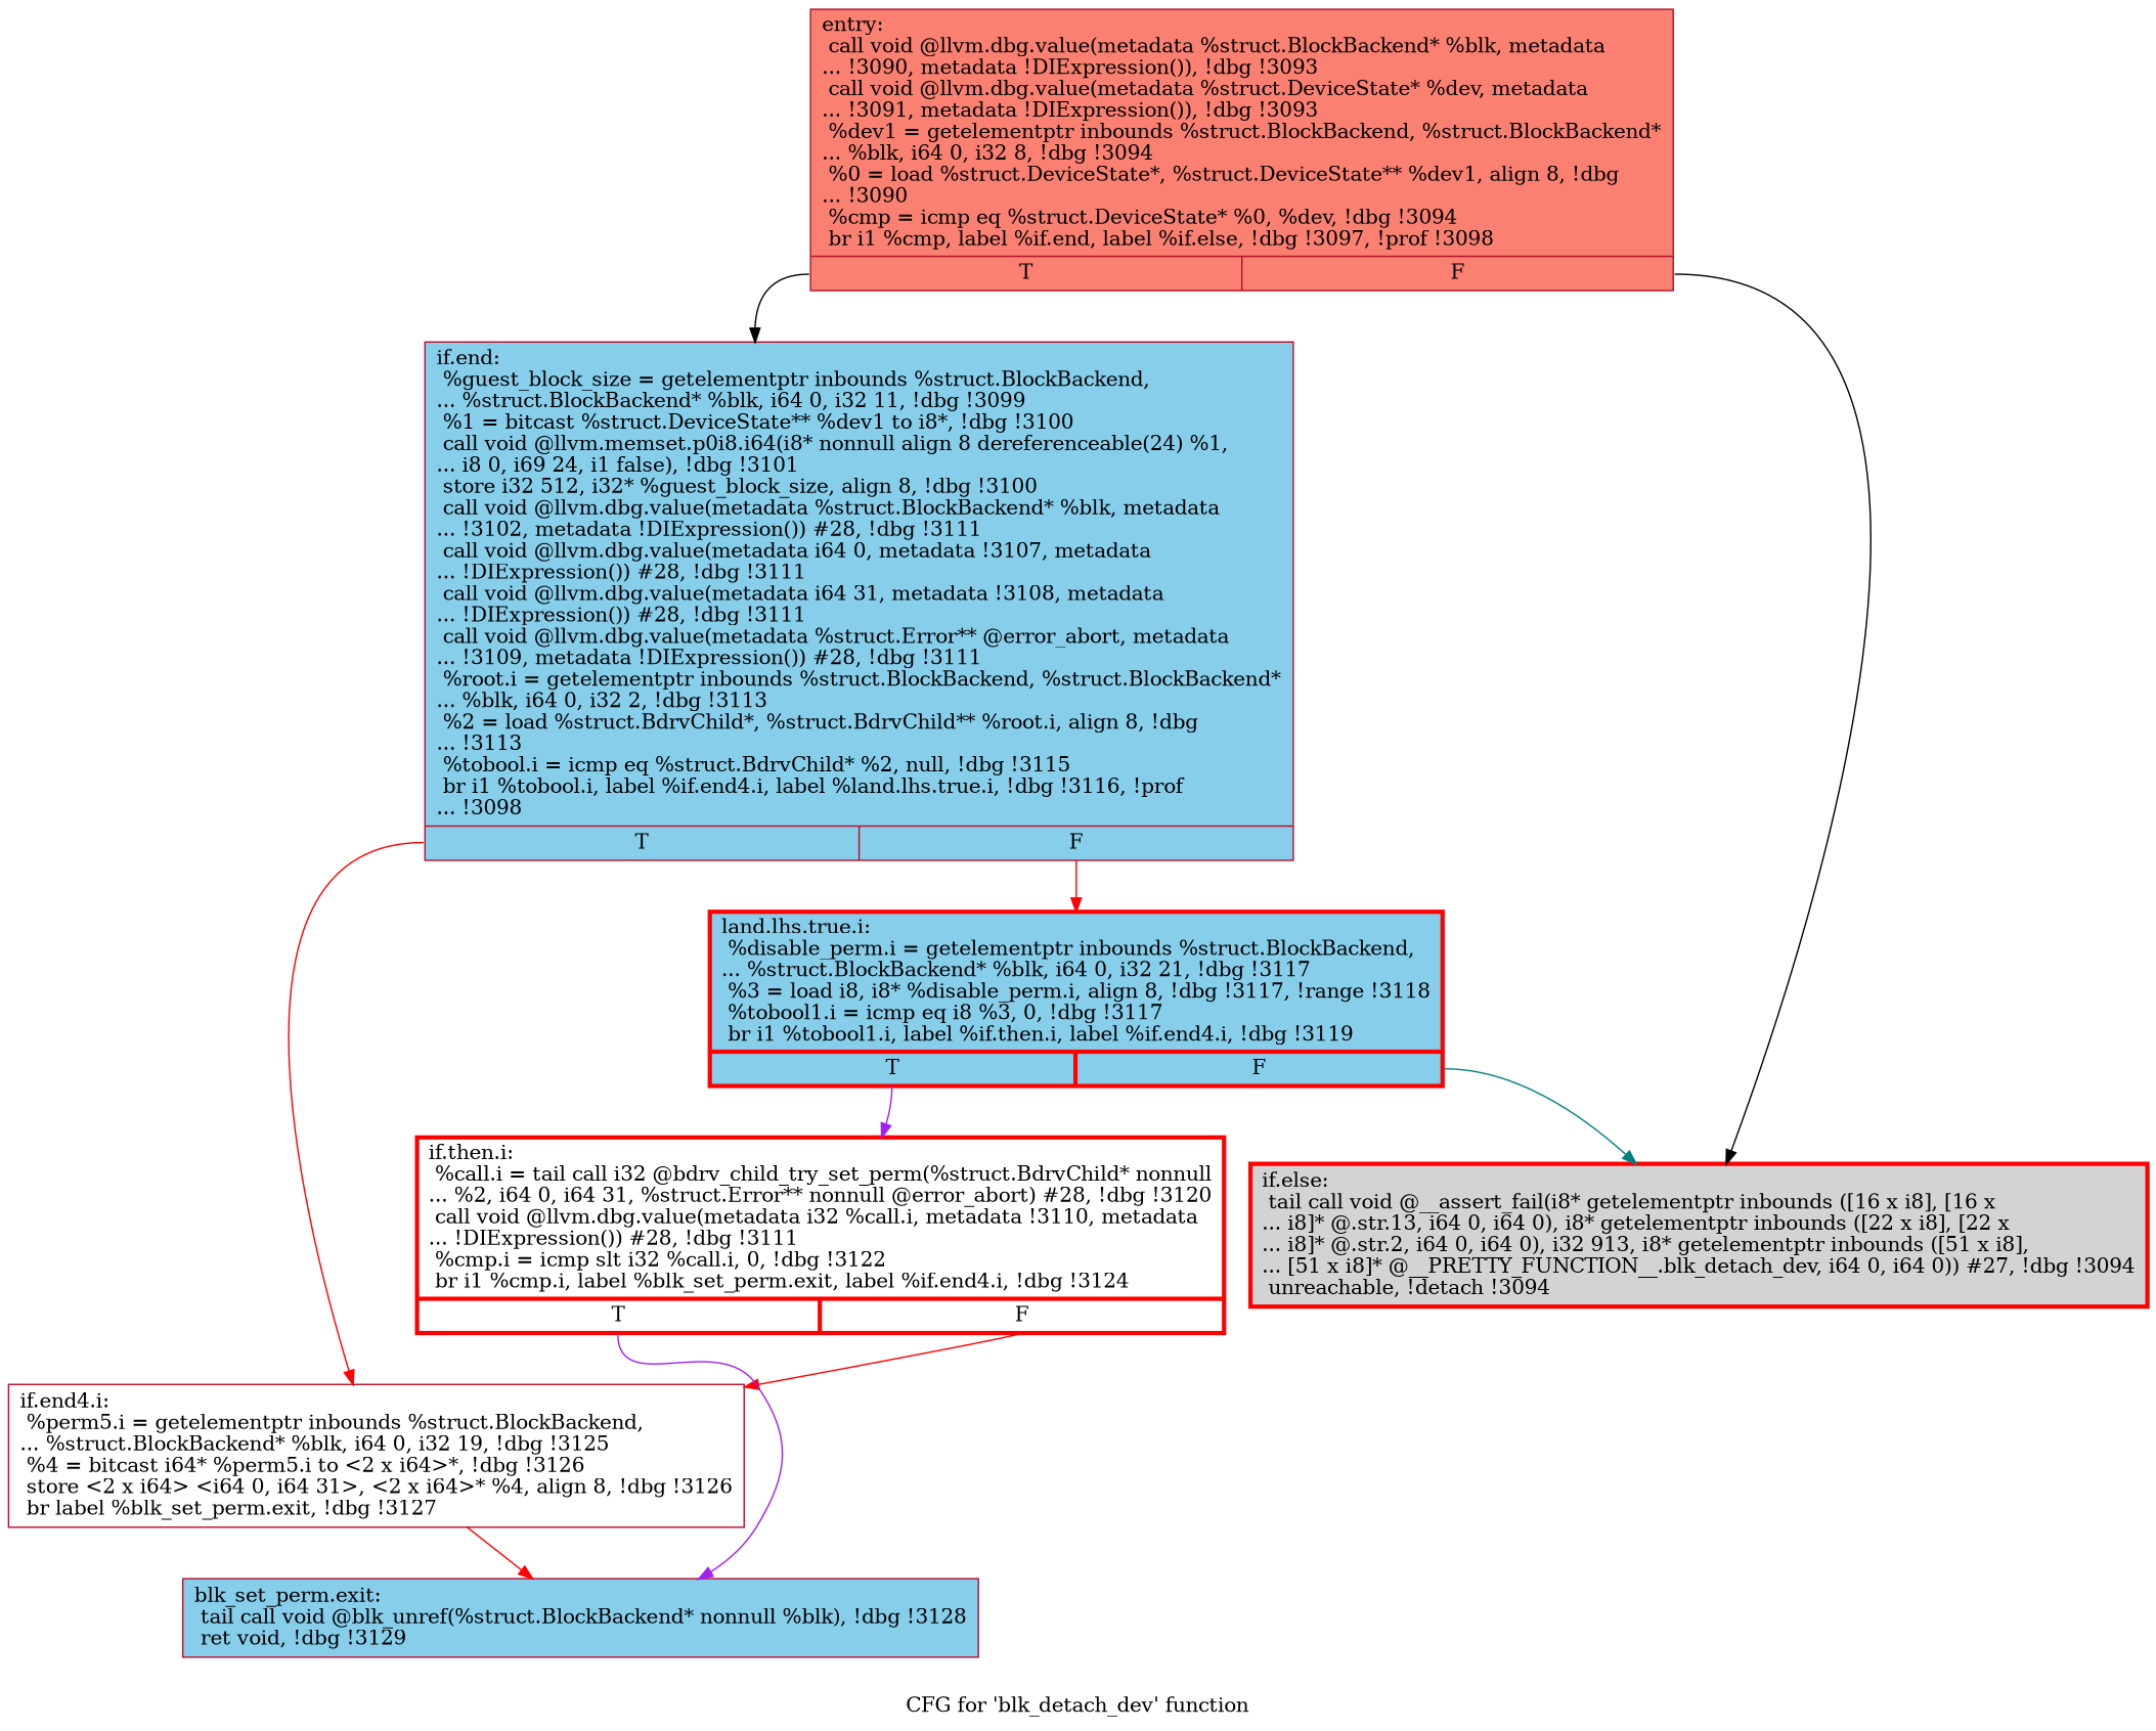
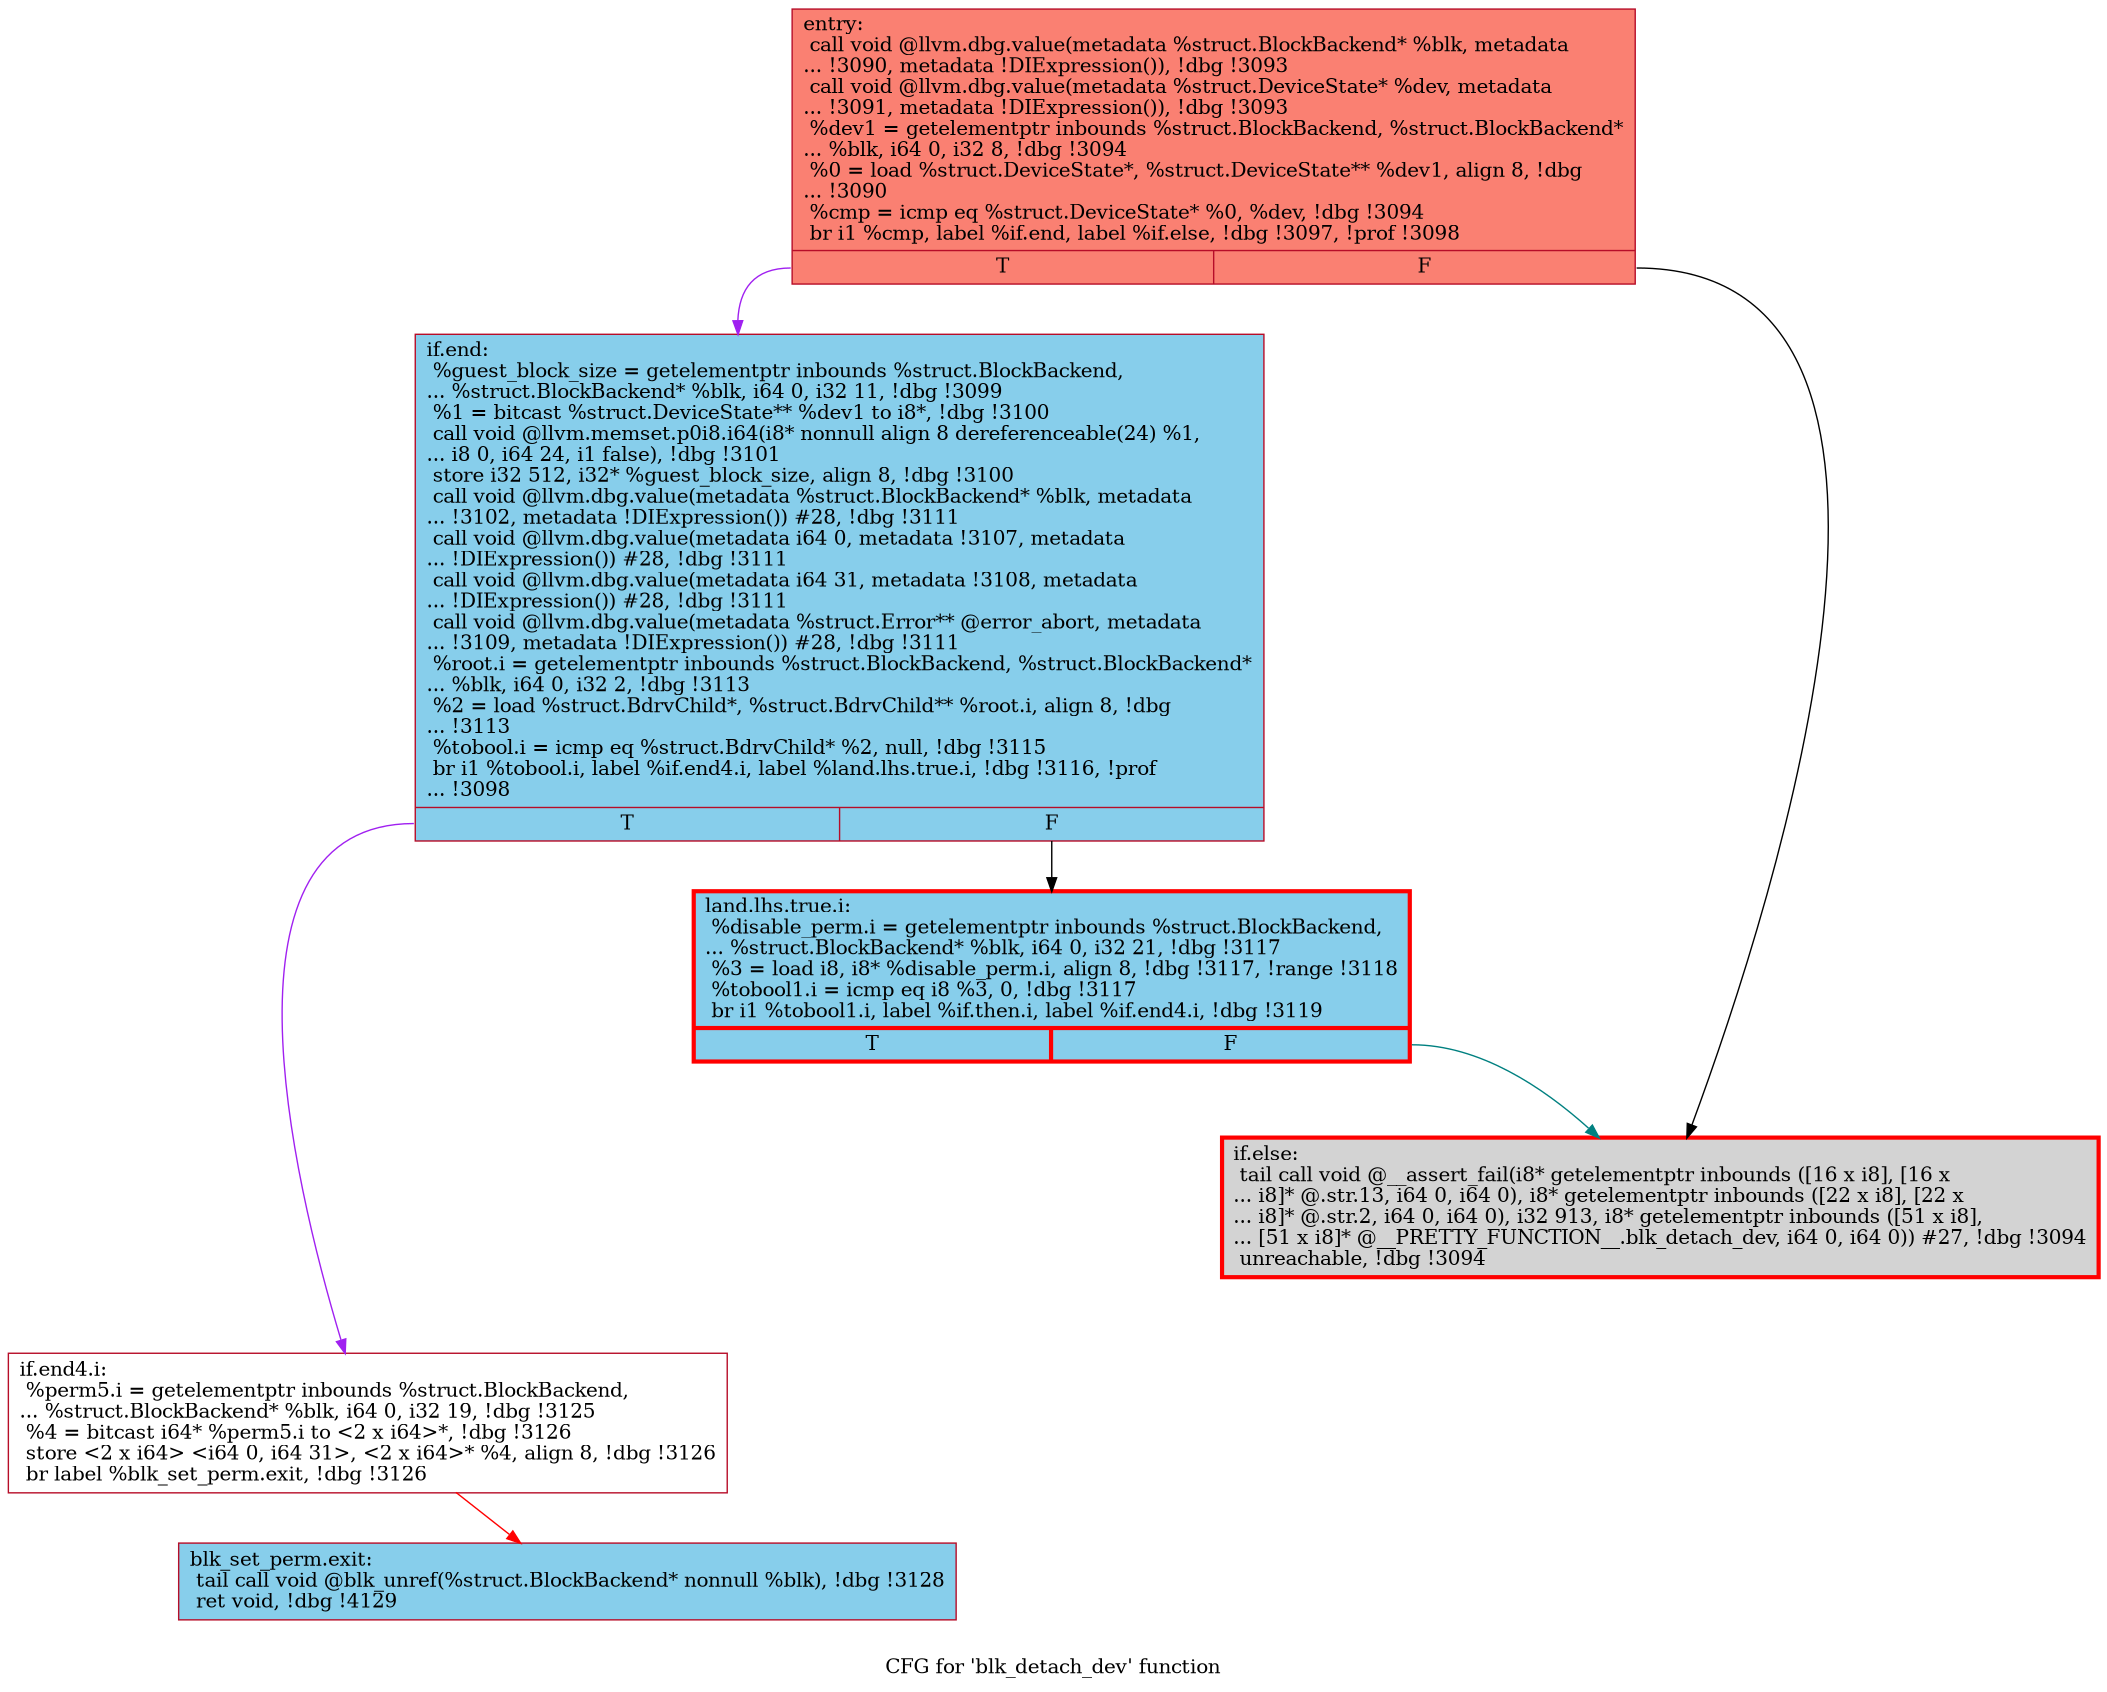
  digraph {
    label="CFG for 'blk_detach_dev' function"
    node [color="#b70d28ff" fillcolor=skyblue shape=record style=filled]
    edge [color=purple tailport=s0]
    n1 [fillcolor=salmon label="{entry:\l  call void @llvm.dbg.value(metadata %struct.BlockBackend* %blk, metadata\l... !3090, metadata !DIExpression()), !dbg !3093\l  call void @llvm.dbg.value(metadata %struct.DeviceState* %dev, metadata\l... !3091, metadata !DIExpression()), !dbg !3093\l  %dev1 = getelementptr inbounds %struct.BlockBackend, %struct.BlockBackend*\l... %blk, i64 0, i32 8, !dbg !3094\l  %0 = load %struct.DeviceState*, %struct.DeviceState** %dev1, align 8, !dbg\l... !3090\l  %cmp = icmp eq %struct.DeviceState* %0, %dev, !dbg !3094\l  br i1 %cmp, label %if.end, label %if.else, !dbg !3097, !prof !3098\l|{<s0>T|<s1>F}}"]
-   n2 [label="{if.end:                                           \l  %guest_block_size = getelementptr inbounds %struct.BlockBackend,\l... %struct.BlockBackend* %blk, i64 0, i32 11, !dbg !3099\l  %1 = bitcast %struct.DeviceState** %dev1 to i8*, !dbg !3100\l  call void @llvm.memset.p0i8.i64(i8* nonnull align 8 dereferenceable(24) %1,\l... i8 0, i69 24, i1 false), !dbg !3101\l  store i32 512, i32* %guest_block_size, align 8, !dbg !3100\l  call void @llvm.dbg.value(metadata %struct.BlockBackend* %blk, metadata\l... !3102, metadata !DIExpression()) #28, !dbg !3111\l  call void @llvm.dbg.value(metadata i64 0, metadata !3107, metadata\l... !DIExpression()) #28, !dbg !3111\l  call void @llvm.dbg.value(metadata i64 31, metadata !3108, metadata\l... !DIExpression()) #28, !dbg !3111\l  call void @llvm.dbg.value(metadata %struct.Error** @error_abort, metadata\l... !3109, metadata !DIExpression()) #28, !dbg !3111\l  %root.i = getelementptr inbounds %struct.BlockBackend, %struct.BlockBackend*\l... %blk, i64 0, i32 2, !dbg !3113\l  %2 = load %struct.BdrvChild*, %struct.BdrvChild** %root.i, align 8, !dbg\l... !3113\l  %tobool.i = icmp eq %struct.BdrvChild* %2, null, !dbg !3115\l  br i1 %tobool.i, label %if.end4.i, label %land.lhs.true.i, !dbg !3116, !prof\l... !3098\l|{<s0>T|<s1>F}}"]
-   n3 [color=red fillcolor=lightgrey label="{if.else:                                          \l  tail call void @__assert_fail(i8* getelementptr inbounds ([16 x i8], [16 x\l... i8]* @.str.13, i64 0, i64 0), i8* getelementptr inbounds ([22 x i8], [22 x\l... i8]* @.str.2, i64 0, i64 0), i32 913, i8* getelementptr inbounds ([51 x i8],\l... [51 x i8]* @__PRETTY_FUNCTION__.blk_detach_dev, i64 0, i64 0)) #27, !dbg !3094\l  unreachable, !detach !3094\l}" penwidth=3.0]
-   n4 [fillcolor=white label="{if.end4.i:                                        \l  %perm5.i = getelementptr inbounds %struct.BlockBackend,\l... %struct.BlockBackend* %blk, i64 0, i32 19, !dbg !3125\l  %4 = bitcast i64* %perm5.i to \<2 x i64\>*, !dbg !3126\l  store \<2 x i64\> \<i64 0, i64 31\>, \<2 x i64\>* %4, align 8, !dbg !3126\l  br label %blk_set_perm.exit, !dbg !3127\l}"]
+   n2 [label="{if.end:                                           \l  %guest_block_size = getelementptr inbounds %struct.BlockBackend,\l... %struct.BlockBackend* %blk, i64 0, i32 11, !dbg !3099\l  %1 = bitcast %struct.DeviceState** %dev1 to i8*, !dbg !3100\l  call void @llvm.memset.p0i8.i64(i8* nonnull align 8 dereferenceable(24) %1,\l... i8 0, i64 24, i1 false), !dbg !3101\l  store i32 512, i32* %guest_block_size, align 8, !dbg !3100\l  call void @llvm.dbg.value(metadata %struct.BlockBackend* %blk, metadata\l... !3102, metadata !DIExpression()) #28, !dbg !3111\l  call void @llvm.dbg.value(metadata i64 0, metadata !3107, metadata\l... !DIExpression()) #28, !dbg !3111\l  call void @llvm.dbg.value(metadata i64 31, metadata !3108, metadata\l... !DIExpression()) #28, !dbg !3111\l  call void @llvm.dbg.value(metadata %struct.Error** @error_abort, metadata\l... !3109, metadata !DIExpression()) #28, !dbg !3111\l  %root.i = getelementptr inbounds %struct.BlockBackend, %struct.BlockBackend*\l... %blk, i64 0, i32 2, !dbg !3113\l  %2 = load %struct.BdrvChild*, %struct.BdrvChild** %root.i, align 8, !dbg\l... !3113\l  %tobool.i = icmp eq %struct.BdrvChild* %2, null, !dbg !3115\l  br i1 %tobool.i, label %if.end4.i, label %land.lhs.true.i, !dbg !3116, !prof\l... !3098\l|{<s0>T|<s1>F}}"]
+   n3 [color=red fillcolor=lightgrey label="{if.else:                                          \l  tail call void @__assert_fail(i8* getelementptr inbounds ([16 x i8], [16 x\l... i8]* @.str.13, i64 0, i64 0), i8* getelementptr inbounds ([22 x i8], [22 x\l... i8]* @.str.2, i64 0, i64 0), i32 913, i8* getelementptr inbounds ([51 x i8],\l... [51 x i8]* @__PRETTY_FUNCTION__.blk_detach_dev, i64 0, i64 0)) #27, !dbg !3094\l  unreachable, !dbg !3094\l}" penwidth=3.0]
+   n4 [fillcolor=white label="{if.end4.i:                                        \l  %perm5.i = getelementptr inbounds %struct.BlockBackend,\l... %struct.BlockBackend* %blk, i64 0, i32 19, !dbg !3125\l  %4 = bitcast i64* %perm5.i to \<2 x i64\>*, !dbg !3126\l  store \<2 x i64\> \<i64 0, i64 31\>, \<2 x i64\>* %4, align 8, !dbg !3126\l  br label %blk_set_perm.exit, !dbg !3126\l}"]
    n5 [color=red label="{land.lhs.true.i:                                  \l  %disable_perm.i = getelementptr inbounds %struct.BlockBackend,\l... %struct.BlockBackend* %blk, i64 0, i32 21, !dbg !3117\l  %3 = load i8, i8* %disable_perm.i, align 8, !dbg !3117, !range !3118\l  %tobool1.i = icmp eq i8 %3, 0, !dbg !3117\l  br i1 %tobool1.i, label %if.then.i, label %if.end4.i, !dbg !3119\l|{<s0>T|<s1>F}}" penwidth=3.0]
-   n6 [label="{blk_set_perm.exit:                                \l  tail call void @blk_unref(%struct.BlockBackend* nonnull %blk), !dbg !3128\l  ret void, !dbg !3129\l}"]
-   n7 [color=red fillcolor=white label="{if.then.i:                                        \l  %call.i = tail call i32 @bdrv_child_try_set_perm(%struct.BdrvChild* nonnull\l... %2, i64 0, i64 31, %struct.Error** nonnull @error_abort) #28, !dbg !3120\l  call void @llvm.dbg.value(metadata i32 %call.i, metadata !3110, metadata\l... !DIExpression()) #28, !dbg !3111\l  %cmp.i = icmp slt i32 %call.i, 0, !dbg !3122\l  br i1 %cmp.i, label %blk_set_perm.exit, label %if.end4.i, !dbg !3124\l|{<s0>T|<s1>F}}" penwidth=3.0]
-   n1 -> n2 [color=black]
+   n6 [label="{blk_set_perm.exit:                                \l  tail call void @blk_unref(%struct.BlockBackend* nonnull %blk), !dbg !3128\l  ret void, !dbg !4129\l}"]
+   n1 -> n2
    n1 -> n3 [color=black tailport=s1]
-   n2 -> n4 [color=red]
-   n2 -> n5 [color=red tailport=s1]
+   n2 -> n4
+   n2 -> n5 [color=black tailport=s1]
    n4 -> n6 [color=red]
    n5 -> n3 [color=teal tailport=s1]
-   n5 -> n7
-   n7 -> n4 [color=red tailport=s1]
-   n7 -> n6
  }
